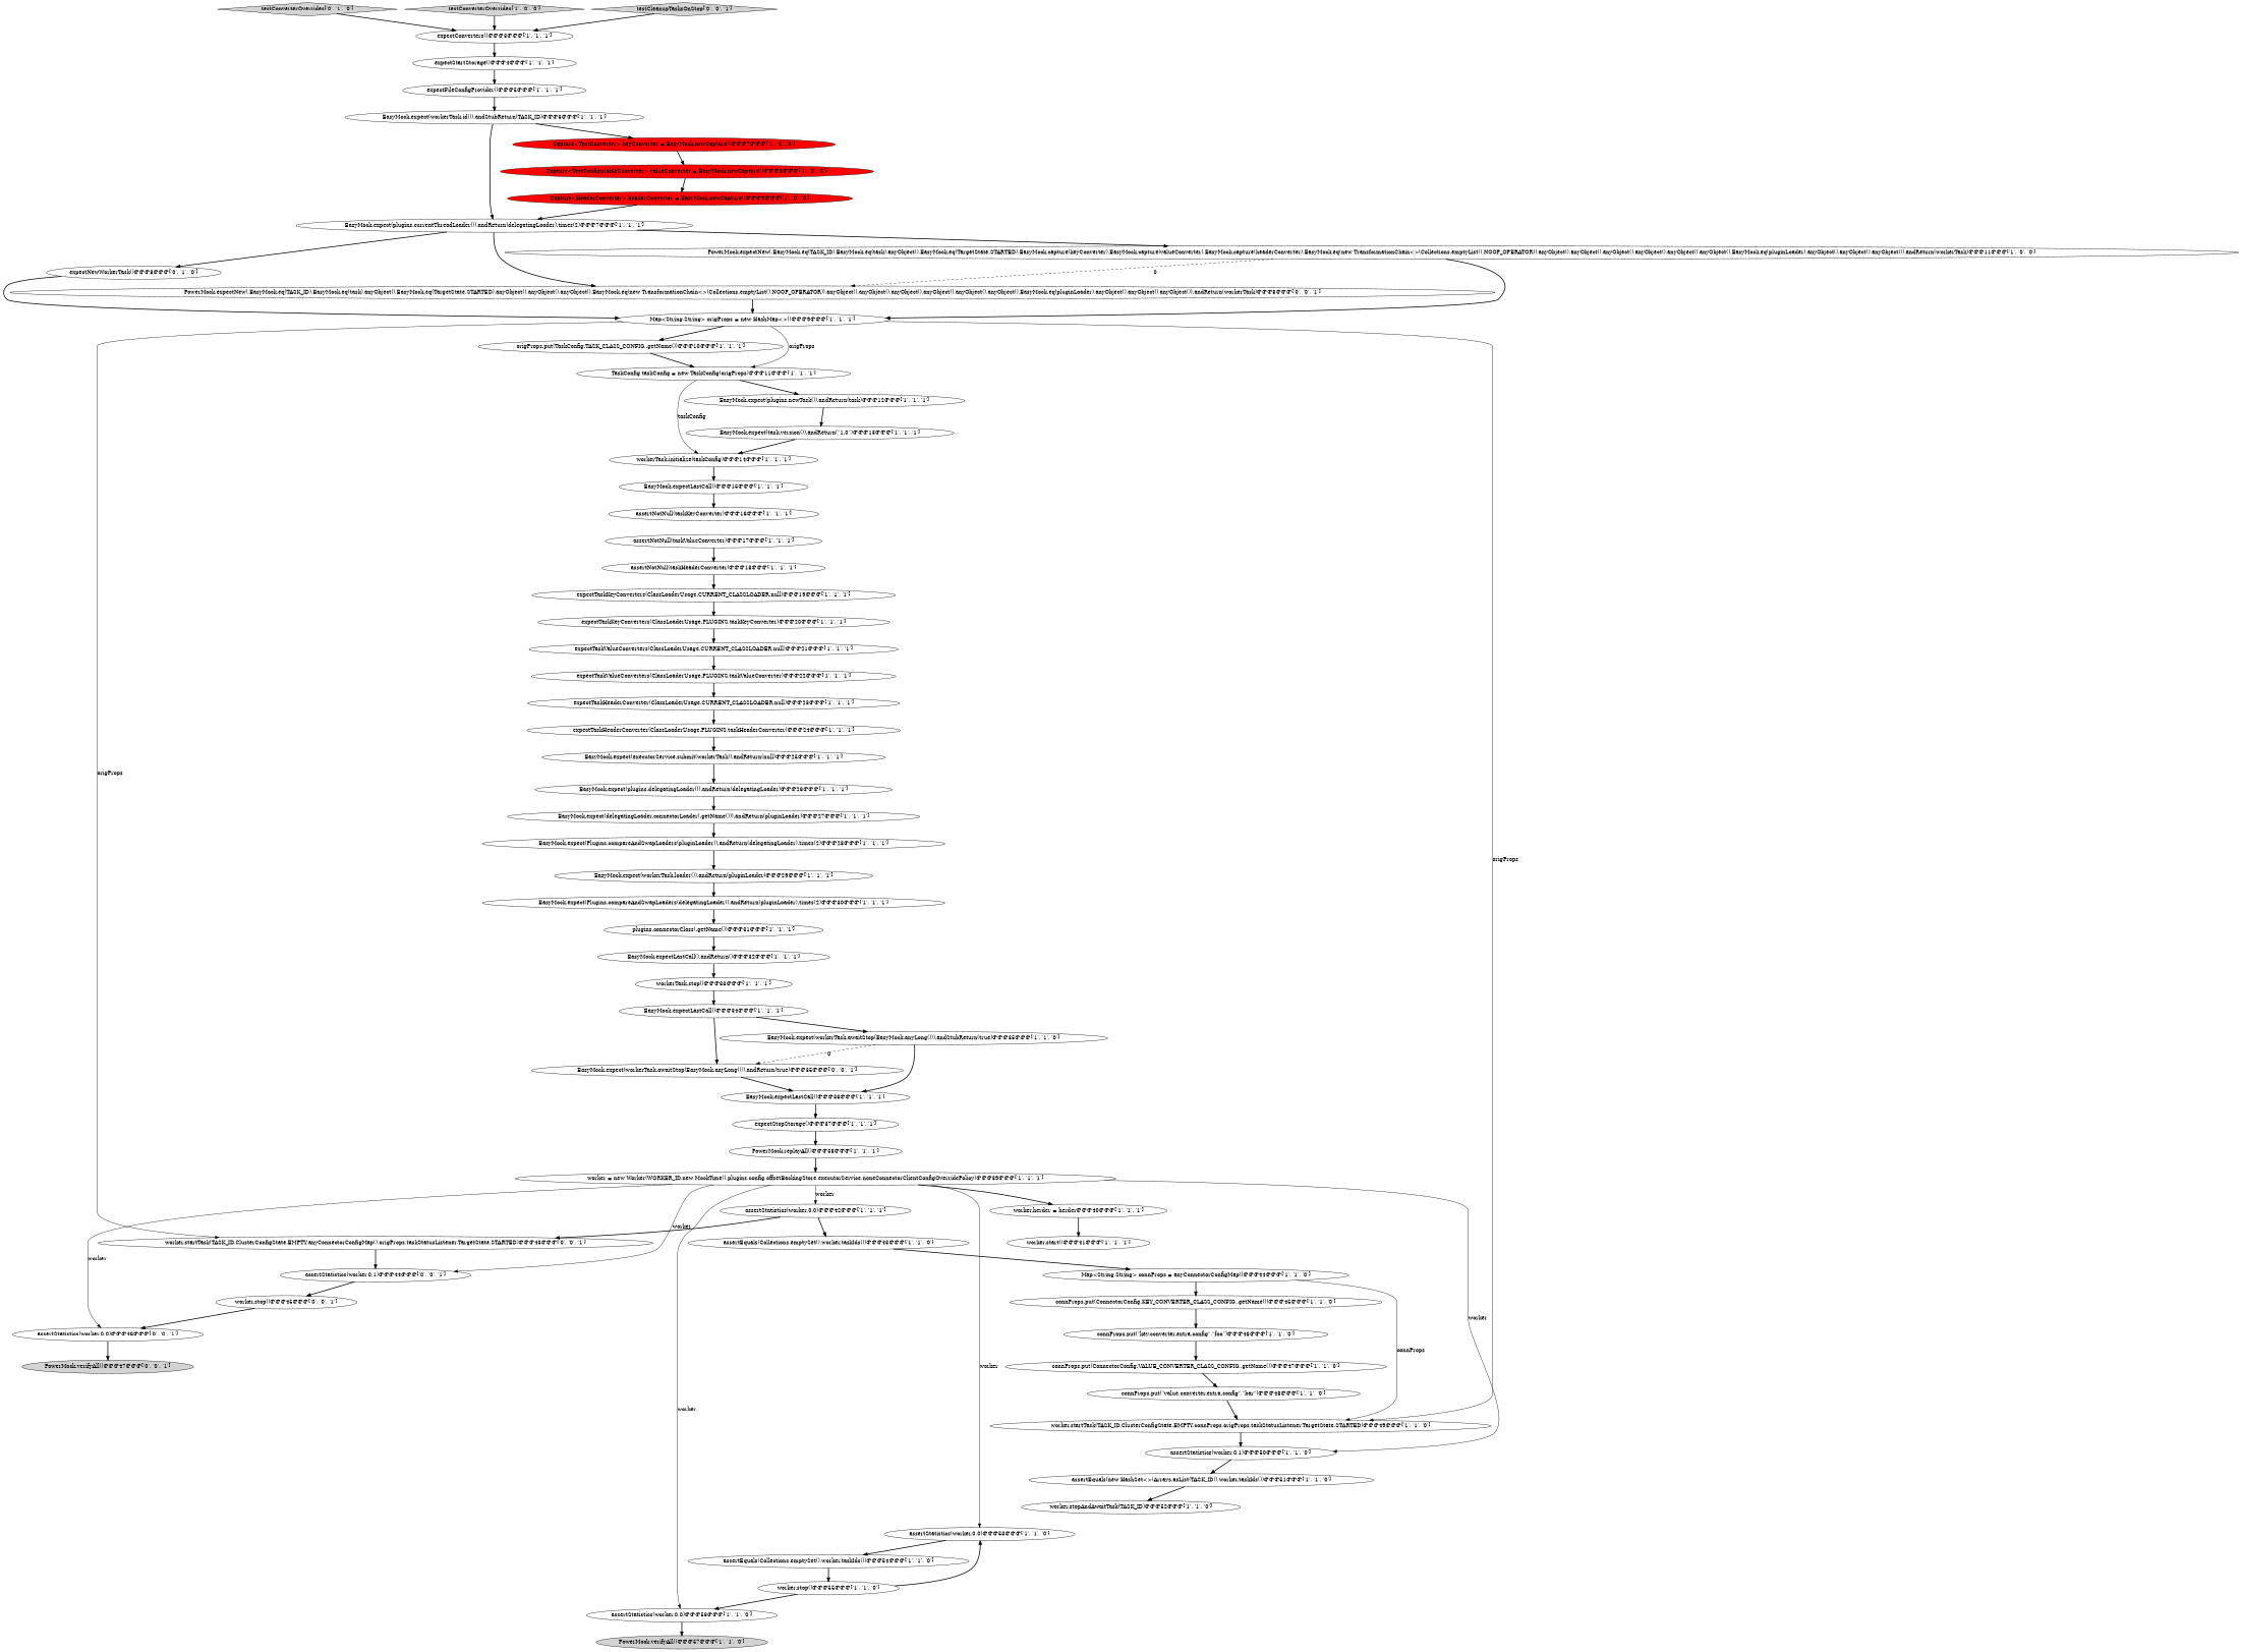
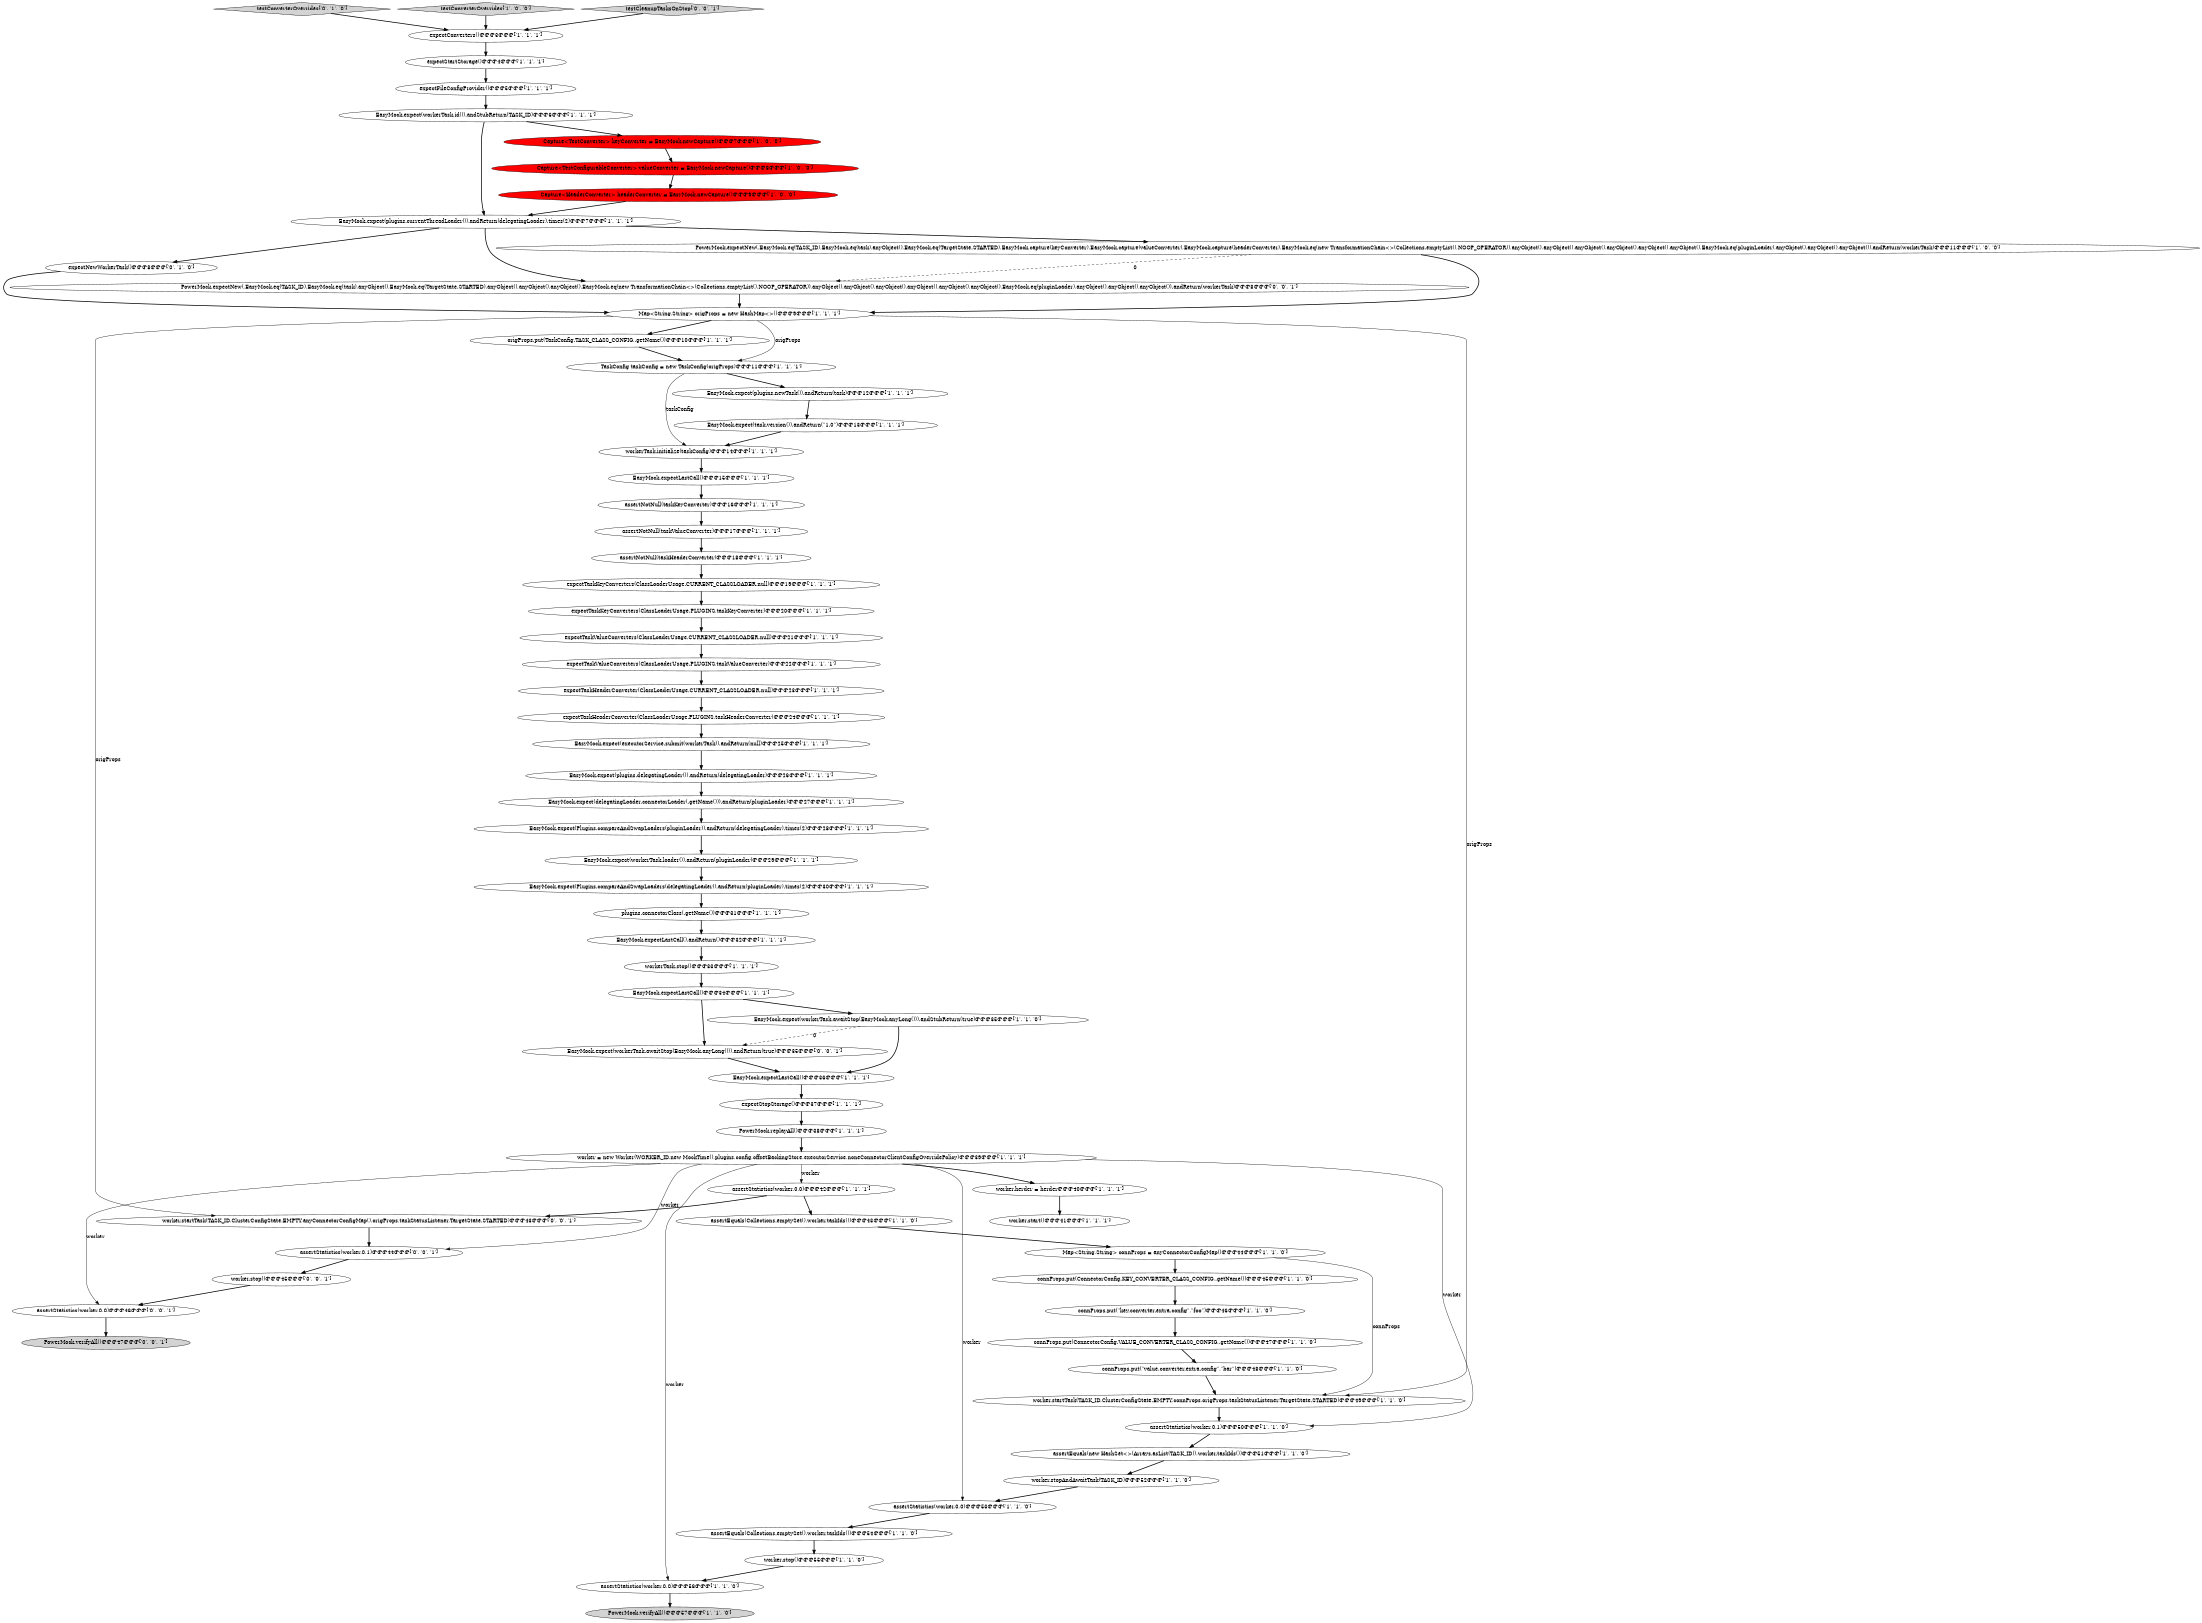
  digraph {
    node [fillcolor=white shape=ellipse style=filled]
    edge [style=bold]
    n1 [label="worker = new Worker(WORKER_ID,new MockTime(),plugins,config,offsetBackingStore,executorService,noneConnectorClientConfigOverridePolicy)@@@39@@@['1', '1', '1']"]
    n2 [label="assertStatistics(worker,0,1)@@@50@@@['1', '1', '0']"]
    n3 [label="assertStatistics(worker,0,0)@@@53@@@['1', '1', '0']"]
    n4 [label="assertStatistics(worker,0,0)@@@46@@@['0', '0', '1']"]
    n5 [label="assertStatistics(worker,0,0)@@@56@@@['1', '1', '0']"]
    n6 [label="worker.herder = herder@@@40@@@['1', '1', '1']"]
    n7 [label="assertStatistics(worker,0,1)@@@44@@@['0', '0', '1']"]
    n8 [label="assertStatistics(worker,0,0)@@@42@@@['1', '1', '1']"]
    n9 [label="assertEquals(new HashSet<>(Arrays.asList(TASK_ID)),worker.taskIds())@@@51@@@['1', '1', '0']"]
    n10 [label="assertEquals(Collections.emptySet(),worker.taskIds())@@@54@@@['1', '1', '0']"]
    n11 [fillcolor=lightgray label="PowerMock.verifyAll()@@@47@@@['0', '0', '1']"]
    n12 [fillcolor=lightgray label="PowerMock.verifyAll()@@@57@@@['1', '1', '0']"]
    n13 [label="worker.start()@@@41@@@['1', '1', '1']"]
    n14 [label="worker.stop()@@@45@@@['0', '0', '1']"]
    n15 [label="worker.startTask(TASK_ID,ClusterConfigState.EMPTY,anyConnectorConfigMap(),origProps,taskStatusListener,TargetState.STARTED)@@@43@@@['0', '0', '1']"]
    n16 [label="assertEquals(Collections.emptySet(),worker.taskIds())@@@43@@@['1', '1', '0']"]
    n17 [label="EasyMock.expect(delegatingLoader.connectorLoader(.getName())).andReturn(pluginLoader)@@@27@@@['1', '1', '1']"]
    n18 [label="EasyMock.expect(Plugins.compareAndSwapLoaders(pluginLoader)).andReturn(delegatingLoader).times(2)@@@28@@@['1', '1', '1']"]
    n19 [label="EasyMock.expect(workerTask.loader()).andReturn(pluginLoader)@@@29@@@['1', '1', '1']"]
    n20 [label="connProps.put(\"value.converter.extra.config\",\"bar\")@@@48@@@['1', '1', '0']"]
    n21 [label="worker.startTask(TASK_ID,ClusterConfigState.EMPTY,connProps,origProps,taskStatusListener,TargetState.STARTED)@@@49@@@['1', '1', '0']"]
    n22 [label="EasyMock.expectLastCall().andReturn()@@@32@@@['1', '1', '1']"]
    n23 [label="workerTask.stop()@@@33@@@['1', '1', '1']"]
    n24 [label="EasyMock.expectLastCall()@@@34@@@['1', '1', '1']"]
    n25 [label="TaskConfig taskConfig = new TaskConfig(origProps)@@@11@@@['1', '1', '1']"]
    n26 [label="EasyMock.expect(plugins.newTask()).andReturn(task)@@@12@@@['1', '1', '1']"]
    n27 [label="workerTask.initialize(taskConfig)@@@14@@@['1', '1', '1']"]
    n28 [label="EasyMock.expect(task.version()).andReturn(\"1.0\")@@@13@@@['1', '1', '1']"]
    n29 [label="EasyMock.expectLastCall()@@@15@@@['1', '1', '1']"]
    n30 [label="EasyMock.expect(workerTask.id()).andStubReturn(TASK_ID)@@@6@@@['1', '1', '1']"]
    n31 [label="EasyMock.expect(plugins.currentThreadLoader()).andReturn(delegatingLoader).times(2)@@@7@@@['1', '1', '1']"]
    n32 [fillcolor=red label="Capture<TestConverter> keyConverter = EasyMock.newCapture()@@@7@@@['1', '0', '0']"]
    n33 [label="expectNewWorkerTask()@@@8@@@['0', '1', '0']"]
    n34 [label="PowerMock.expectNew(,EasyMock.eq(TASK_ID),EasyMock.eq(task),anyObject(),EasyMock.eq(TargetState.STARTED),anyObject(),anyObject(),anyObject(),EasyMock.eq(new TransformationChain<>(Collections.emptyList(),NOOP_OPERATOR)),anyObject(),anyObject(),anyObject(),anyObject(),anyObject(),anyObject(),EasyMock.eq(pluginLoader),anyObject(),anyObject(),anyObject()).andReturn(workerTask)@@@8@@@['0', '0', '1']"]
    n35 [label="PowerMock.expectNew(,EasyMock.eq(TASK_ID),EasyMock.eq(task),anyObject(),EasyMock.eq(TargetState.STARTED),EasyMock.capture(keyConverter),EasyMock.capture(valueConverter),EasyMock.capture(headerConverter),EasyMock.eq(new TransformationChain<>(Collections.emptyList(),NOOP_OPERATOR)),anyObject(),anyObject(),anyObject(),anyObject(),anyObject(),anyObject(),EasyMock.eq(pluginLoader),anyObject(),anyObject(),anyObject()).andReturn(workerTask)@@@11@@@['1', '0', '0']"]
    n36 [fillcolor=red label="Capture<TestConfigurableConverter> valueConverter = EasyMock.newCapture()@@@8@@@['1', '0', '0']"]
    n37 [label="expectTaskKeyConverters(ClassLoaderUsage.PLUGINS,taskKeyConverter)@@@20@@@['1', '1', '1']"]
    n38 [label="expectTaskValueConverters(ClassLoaderUsage.CURRENT_CLASSLOADER,null)@@@21@@@['1', '1', '1']"]
    n39 [label="expectTaskValueConverters(ClassLoaderUsage.PLUGINS,taskValueConverter)@@@22@@@['1', '1', '1']"]
    n40 [label="origProps.put(TaskConfig.TASK_CLASS_CONFIG,.getName())@@@10@@@['1', '1', '1']"]
    n41 [label="expectTaskHeaderConverter(ClassLoaderUsage.CURRENT_CLASSLOADER,null)@@@23@@@['1', '1', '1']"]
    n42 [label="Map<String,String> origProps = new HashMap<>()@@@9@@@['1', '1', '1']"]
    n43 [label="worker.stopAndAwaitTask(TASK_ID)@@@52@@@['1', '1', '0']"]
    n44 [label="worker.stop()@@@55@@@['1', '1', '0']"]
    n45 [fillcolor=lightgray label="testConverterOverrides['0', '1', '0']" shape=diamond]
    n46 [label="expectConverters()@@@3@@@['1', '1', '1']"]
    n47 [label="expectStartStorage()@@@4@@@['1', '1', '1']"]
    n48 [fillcolor=lightgray label="testConverterOverrides['1', '0', '0']" shape=diamond]
    n49 [label="Map<String,String> connProps = anyConnectorConfigMap()@@@44@@@['1', '1', '0']"]
    n50 [label="connProps.put(ConnectorConfig.KEY_CONVERTER_CLASS_CONFIG,.getName())@@@45@@@['1', '1', '0']"]
    n51 [label="connProps.put(\"key.converter.extra.config\",\"foo\")@@@46@@@['1', '1', '0']"]
    n52 [label="PowerMock.replayAll()@@@38@@@['1', '1', '1']"]
    n53 [label="EasyMock.expect(workerTask.awaitStop(EasyMock.anyLong())).andReturn(true)@@@35@@@['0', '0', '1']"]
    n54 [label="EasyMock.expectLastCall()@@@36@@@['1', '1', '1']"]
    n55 [label="expectStopStorage()@@@37@@@['1', '1', '1']"]
    n56 [fillcolor=red label="Capture<HeaderConverter> headerConverter = EasyMock.newCapture()@@@9@@@['1', '0', '0']"]
    n57 [label="assertNotNull(taskKeyConverter)@@@16@@@['1', '1', '1']"]
    n58 [label="assertNotNull(taskValueConverter)@@@17@@@['1', '1', '1']"]
    n59 [label="assertNotNull(taskHeaderConverter)@@@18@@@['1', '1', '1']"]
    n60 [label="expectFileConfigProvider()@@@5@@@['1', '1', '1']"]
    n61 [label="EasyMock.expect(Plugins.compareAndSwapLoaders(delegatingLoader)).andReturn(pluginLoader).times(2)@@@30@@@['1', '1', '1']"]
    n62 [label="plugins.connectorClass(.getName())@@@31@@@['1', '1', '1']"]
    n63 [label="connProps.put(ConnectorConfig.VALUE_CONVERTER_CLASS_CONFIG,.getName())@@@47@@@['1', '1', '0']"]
    n64 [label="expectTaskHeaderConverter(ClassLoaderUsage.PLUGINS,taskHeaderConverter)@@@24@@@['1', '1', '1']"]
    n65 [label="EasyMock.expect(executorService.submit(workerTask)).andReturn(null)@@@25@@@['1', '1', '1']"]
    n66 [label="expectTaskKeyConverters(ClassLoaderUsage.CURRENT_CLASSLOADER,null)@@@19@@@['1', '1', '1']"]
    n67 [label="EasyMock.expect(workerTask.awaitStop(EasyMock.anyLong())).andStubReturn(true)@@@35@@@['1', '1', '0']"]
    n68 [label="EasyMock.expect(plugins.delegatingLoader()).andReturn(delegatingLoader)@@@26@@@['1', '1', '1']"]
    n69 [fillcolor=lightgray label="testCleanupTasksOnStop['0', '0', '1']" shape=diamond]
    n1 -> n2 [label=worker style=solid]
    n1 -> n3 [label=worker style=solid]
    n1 -> n4 [label=worker style=solid]
    n1 -> n5 [label=worker style=solid]
    n1 -> n6
    n1 -> n7 [label=worker style=solid]
    n1 -> n8 [label=worker style=solid]
    n2 -> n9
    n3 -> n10
    n4 -> n11
    n5 -> n12
    n6 -> n13
    n7 -> n14
    n8 -> n15
    n8 -> n16
    n9 -> n43
    n10 -> n44
    n14 -> n4
    n15 -> n7
    n16 -> n49
    n17 -> n18
    n18 -> n19
    n19 -> n61
    n20 -> n21
    n21 -> n2
    n22 -> n23
    n23 -> n24
    n24 -> n53
    n24 -> n67
    n25 -> n26
    n25 -> n27 [label=taskConfig style=solid]
    n26 -> n28
    n27 -> n29
    n28 -> n27
    n29 -> n57
    n30 -> n31
    n30 -> n32
    n31 -> n33
    n31 -> n34
    n31 -> n35
    n32 -> n36
    n33 -> n42
    n34 -> n42
    n35 -> n34 [label=0 style=dashed]
    n35 -> n42
    n36 -> n56
    n37 -> n38
    n38 -> n39
    n39 -> n41
    n40 -> n25
    n41 -> n64
    n42 -> n15 [label=origProps style=solid]
    n42 -> n21 [label=origProps style=solid]
    n42 -> n25 [label=origProps style=solid]
    n42 -> n40
-   n44 -> n3
+   n43 -> n3
    n44 -> n5
    n45 -> n46
    n46 -> n47
    n47 -> n60
    n48 -> n46
    n49 -> n21 [label=connProps style=solid]
    n49 -> n50
    n50 -> n51
    n51 -> n63
    n52 -> n1
    n53 -> n54
    n54 -> n55
    n55 -> n52
    n56 -> n31
+   n57 -> n58
    n58 -> n59
    n59 -> n66
    n60 -> n30
    n61 -> n62
    n62 -> n22
    n63 -> n20
    n64 -> n65
    n65 -> n68
    n66 -> n37
    n67 -> n53 [label=0 style=dashed]
    n67 -> n54
    n68 -> n17
    n69 -> n46
  }
